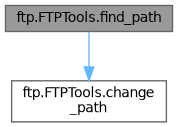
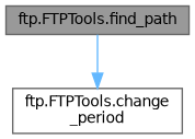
  digraph {
    rankdir=TB
    node [fontname=Helvetica fontsize=10 shape=box style=filled]
    n1 [color=gray40 fillcolor=grey60 fontcolor=black height=0.2 label="ftp.FTPTools.find_path" width=0.4]
-   n2 [color=grey40 fillcolor=white height=0.2 label="ftp.FTPTools.change\l_path" width=0.4]
+   n2 [color=grey40 fillcolor=white height=0.2 label="ftp.FTPTools.change\l_period" width=0.4]
    n1 -> n2 [color=steelblue1 fontname=Helvetica fontsize=10 labelfontname=Helvetica labelfontsize=10 style=solid]
  }
